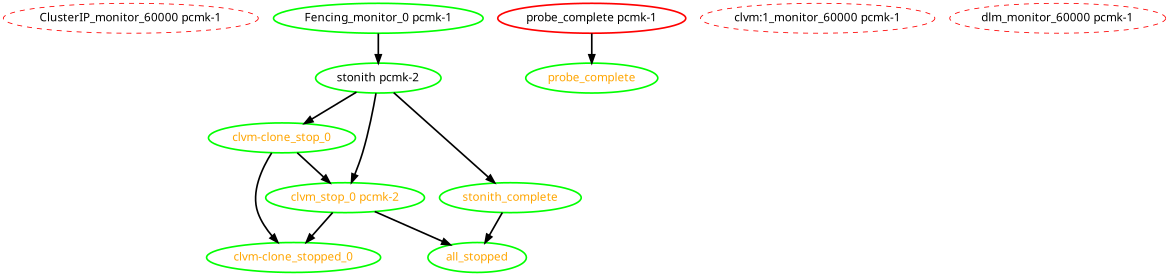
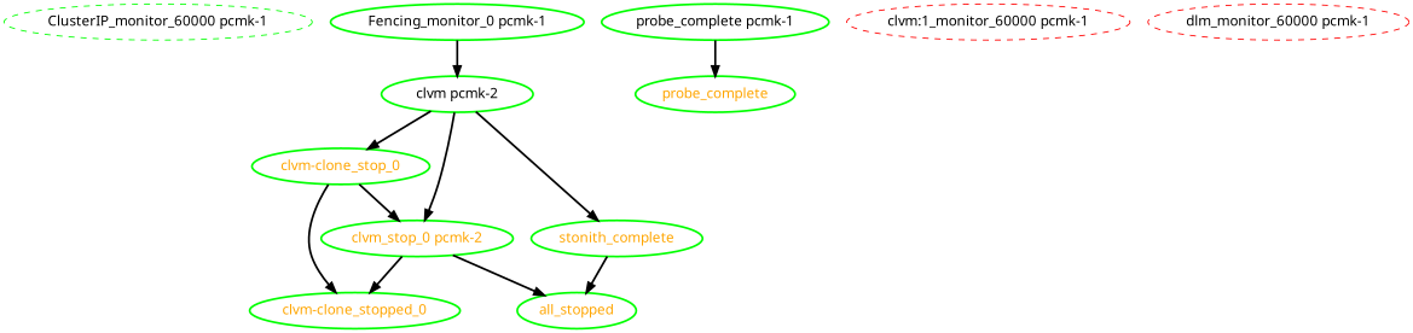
  digraph {
    fontname="Noto Sans"
    node [color=green fontcolor=black fontname="Noto Sans" style=bold]
    edge [fontname="Noto Sans" style=bold]
-   "ClusterIP_monitor_60000 pcmk-1" [color=red style=dashed]
+   "ClusterIP_monitor_60000 pcmk-1" [style=dashed]
    "Fencing_monitor_0 pcmk-1"
-   "stonith pcmk-2"
+   "stonith pcmk-2" [label="clvm pcmk-2"]
    probe_complete [fontcolor=orange]
-   "probe_complete pcmk-1" [color=red]
+   "probe_complete pcmk-1"
    all_stopped [fontcolor=orange]
    "clvm-clone_stop_0" [fontcolor=orange]
    "clvm-clone_stopped_0" [fontcolor=orange]
    "clvm_stop_0 pcmk-2" [fontcolor=orange]
    "clvm:1_monitor_60000 pcmk-1" [color=red style=dashed]
    "dlm_monitor_60000 pcmk-1" [color=red style=dashed]
    stonith_complete [fontcolor=orange]
    "Fencing_monitor_0 pcmk-1" -> "stonith pcmk-2"
    "stonith pcmk-2" -> "clvm-clone_stop_0"
    "stonith pcmk-2" -> "clvm_stop_0 pcmk-2"
    "stonith pcmk-2" -> stonith_complete
    "probe_complete pcmk-1" -> probe_complete
    "clvm-clone_stop_0" -> "clvm-clone_stopped_0"
    "clvm-clone_stop_0" -> "clvm_stop_0 pcmk-2"
    "clvm_stop_0 pcmk-2" -> all_stopped
    "clvm_stop_0 pcmk-2" -> "clvm-clone_stopped_0"
    stonith_complete -> all_stopped
  }
